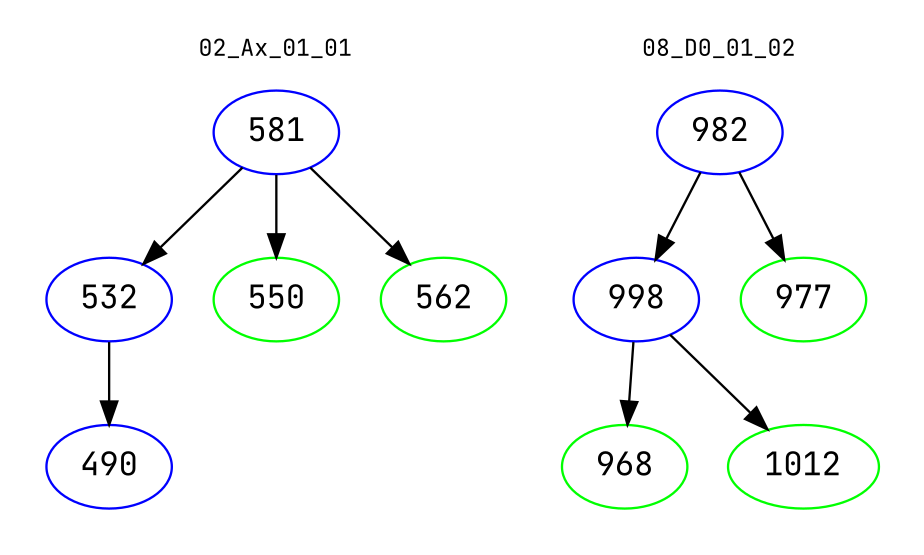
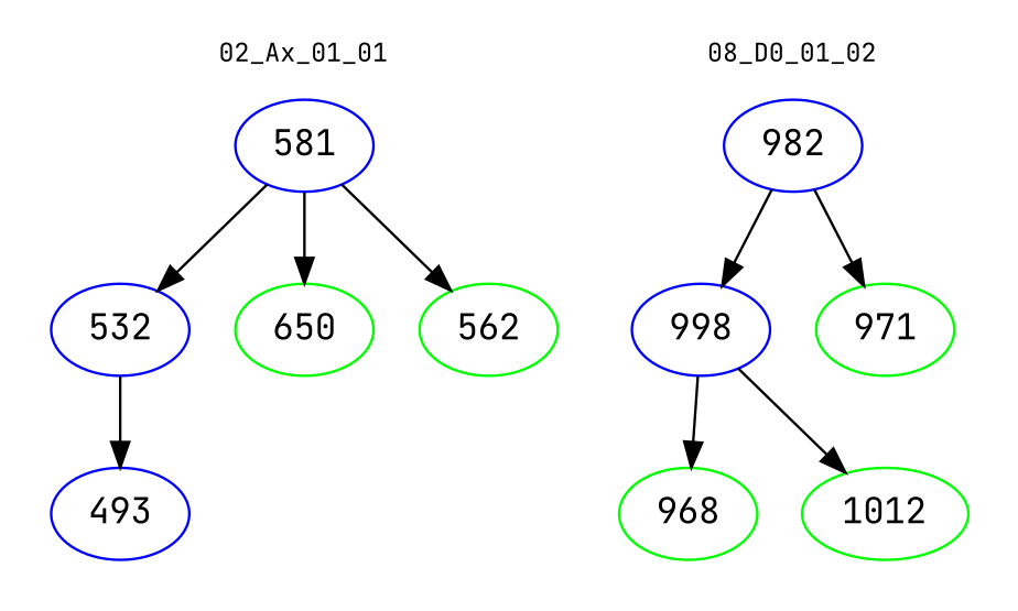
  digraph {
    fontname="JetBrains Mono"
    node [color=blue fontname="JetBrains Mono"]
    edge [color=black fontname="JetBrains Mono"]
    n1 [label=581]
    n2 [label=532]
-   n3 [color=green label=550]
+   n3 [color=green label=650]
    n4 [color=green label=562]
-   n5 [label=490]
+   n5 [label=493]
    n6 [label=982]
    n7 [color=green label=968]
    n8 [label=998]
-   n9 [color=green label=977]
+   n9 [color=green label=971]
    n10 [color=green label=1012]
    subgraph cluster_1 {
      color=white
      fontsize=10
      label="02_Ax_01_01"
      n1
      n2
      n3
      n4
      n5
    }
    subgraph cluster_2 {
      color=white
      fontsize=10
      label="08_D0_01_02"
      n6
      n7
      n8
      n9
      n10
    }
    n1 -> n2
    n1 -> n3
    n1 -> n4
    n2 -> n5
    n6 -> n8
    n6 -> n9
    n8 -> n7
    n8 -> n10
  }
